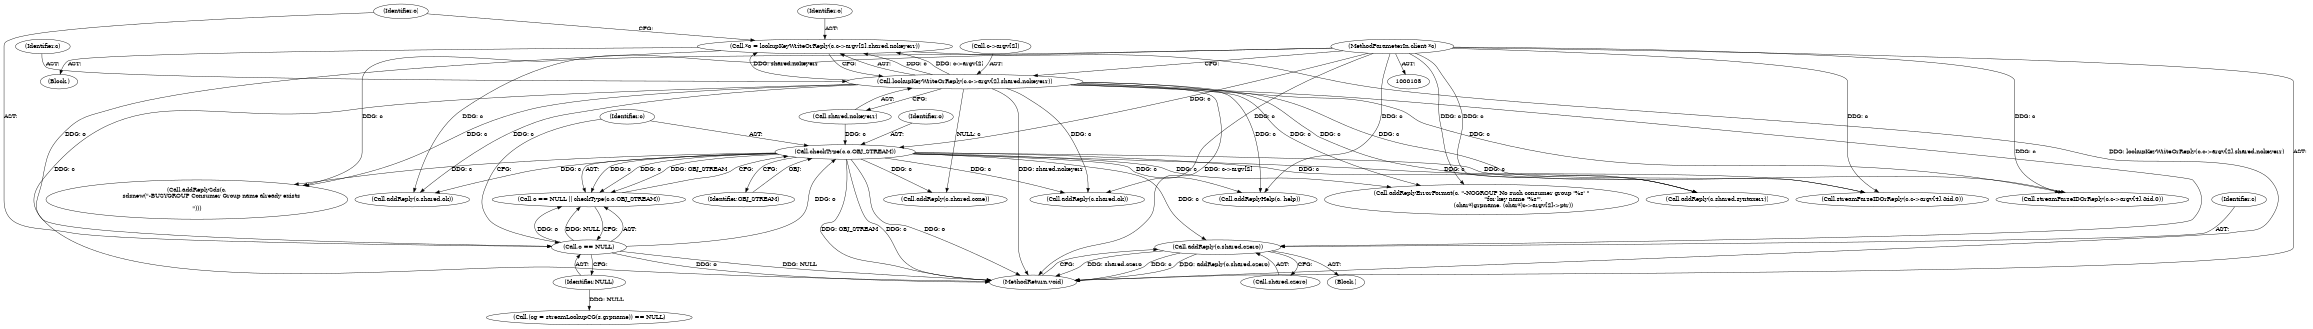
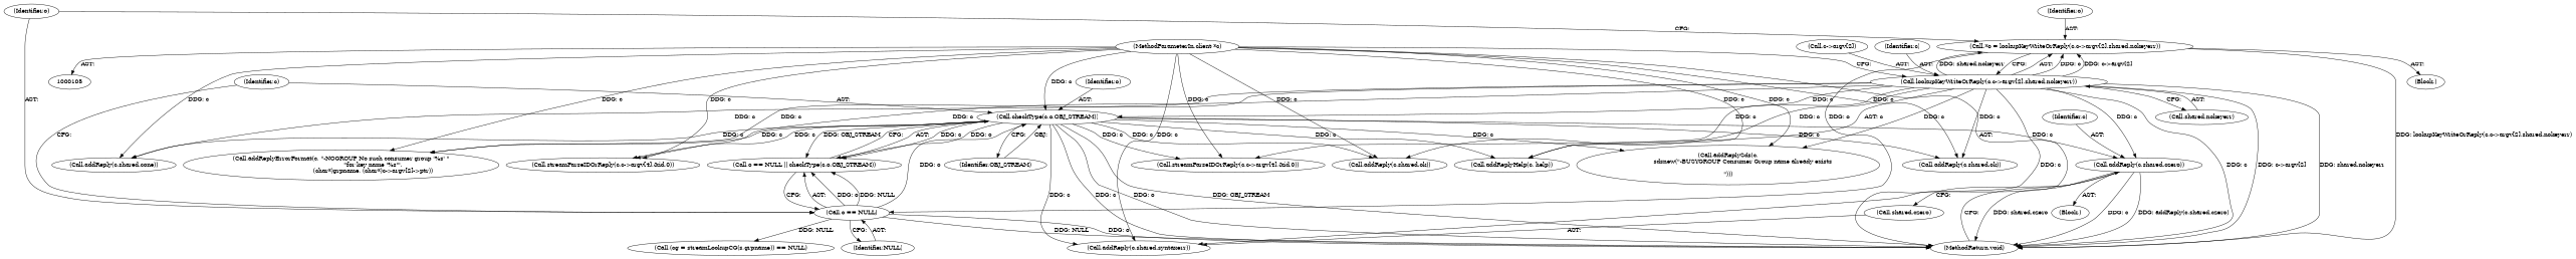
  digraph {
    n1 [label="(Call,addReply(c,shared.czero))"]
    n2 [label="(Call,shared.czero)"]
    n3 [label="(MethodReturn,void)"]
    n4 [label="(Block,)"]
    n5 [label="(Call,checkType(c,o,OBJ_STREAM))"]
    n6 [label="(Call,o == NULL || checkType(c,o,OBJ_STREAM))"]
    n7 [label="(Call,addReplySds(c,\n                sdsnew(\"-BUSYGROUP Consumer Group name already exists\r\n\")))"]
    n8 [label="(Call,addReply(c,shared.cone))"]
    n9 [label="(Call,streamParseIDOrReply(c,c->argv[4],&id,0))"]
    n10 [label="(Call,addReplyErrorFormat(c, \"-NOGROUP No such consumer group '%s' \"\n                                   \"for key name '%s'\",\n                                   (char*)grpname, (char*)c->argv[2]->ptr))"]
    n11 [label="(Call,streamParseIDOrReply(c,c->argv[4],&id,0))"]
    n12 [label="(Call,addReply(c,shared.ok))"]
    n13 [label="(Call,addReplyHelp(c, help))"]
    n14 [label="(Call,addReply(c,shared.syntaxerr))"]
    n15 [label="(Identifier,OBJ_STREAM)"]
    n16 [label="(Call,addReply(c,shared.ok))"]
    n17 [label="(Call,o == NULL)"]
    n18 [label="(Call,lookupKeyWriteOrReply(c,c->argv[2],shared.nokeyerr))"]
    n19 [label="(Call,*o = lookupKeyWriteOrReply(c,c->argv[2],shared.nokeyerr))"]
    n20 [label="(Call,shared.nokeyerr)"]
    n21 [label="(Block,)"]
    n22 [label="(MethodParameterIn,client *c)"]
    1000105
    n24 [label="(Call,(cg = streamLookupCG(s,grpname)) == NULL)"]
    n25 [label="(Identifier,NULL)"]
    n26 [label="(Identifier,c)"]
    n27 [label="(Identifier,o)"]
    n28 [label="(Identifier,c)"]
    n29 [label="(Call,c->argv[2])"]
    n30 [label="(Identifier,c)"]
    n31 [label="(Identifier,o)"]
    n32 [label="(Identifier,o)"]
    n1 -> n2 [label="CFG: "]
    n1 -> n3 [label="DDG: shared.czero"]
    n1 -> n3 [label="DDG: c"]
    n1 -> n3 [label="DDG: addReply(c,shared.czero)"]
    n1 -> n4 [label="AST: "]
-   n2 -> n1 [label="AST: "]
+   n2 -> n14 [label="AST: "]
    n3 -> n1 [label="CFG: "]
    n5 -> n1 [label="DDG: c"]
    n5 -> n3 [label="DDG: c"]
    n5 -> n3 [label="DDG: o"]
    n5 -> n3 [label="DDG: OBJ_STREAM"]
    n5 -> n6 [label="AST: "]
    n5 -> n6 [label="DDG: c"]
    n5 -> n6 [label="DDG: o"]
    n5 -> n6 [label="DDG: OBJ_STREAM"]
    n5 -> n7 [label="DDG: c"]
    n5 -> n8 [label="DDG: c"]
    n5 -> n9 [label="DDG: c"]
    n5 -> n10 [label="DDG: c"]
    n5 -> n11 [label="DDG: c"]
    n5 -> n12 [label="DDG: c"]
    n5 -> n13 [label="DDG: c"]
    n5 -> n14 [label="DDG: c"]
    n5 -> n15 [label="CFG: "]
    n5 -> n16 [label="DDG: c"]
    n6 -> n5 [label="CFG: "]
    n6 -> n17 [label="CFG: "]
    n15 -> n5 [label="OBJ: "]
    n17 -> n3 [label="DDG: NULL"]
    n17 -> n3 [label="DDG: o"]
    n17 -> n5 [label="DDG: o"]
    n17 -> n6 [label="AST: "]
    n17 -> n6 [label="DDG: o"]
    n17 -> n6 [label="DDG: NULL"]
-   n25 -> n24 [label="DDG: NULL"]
+   n17 -> n24 [label="DDG: NULL"]
    n17 -> n25 [label="CFG: "]
    n18 -> n1 [label="DDG: c"]
    n18 -> n3 [label="DDG: c"]
    n18 -> n3 [label="DDG: c->argv[2]"]
    n18 -> n3 [label="DDG: shared.nokeyerr"]
-   n20 -> n5 [label="DDG: c"]
+   n18 -> n5 [label="DDG: c"]
    n18 -> n7 [label="DDG: c"]
-   n18 -> n8 [label="NULL: c"]
+   n18 -> n8 [label="DDG: c"]
    n18 -> n9 [label="DDG: c"]
    n18 -> n10 [label="DDG: c"]
    n18 -> n11 [label="DDG: c"]
    n18 -> n12 [label="DDG: c"]
-   n18 -> n13 [label="DDG: c"]
+   n18 -> n13 [label="AST: c"]
    n18 -> n14 [label="DDG: c"]
    n18 -> n16 [label="DDG: c"]
    n18 -> n19 [label="AST: "]
    n18 -> n19 [label="DDG: c"]
    n18 -> n19 [label="DDG: c->argv[2]"]
    n18 -> n19 [label="DDG: shared.nokeyerr"]
    n18 -> n20 [label="CFG: "]
    n19 -> n3 [label="DDG: lookupKeyWriteOrReply(c,c->argv[2],shared.nokeyerr)"]
    n19 -> n17 [label="DDG: o"]
    n19 -> n18 [label="CFG: "]
    n19 -> n21 [label="AST: "]
    n20 -> n18 [label="AST: "]
    n22 -> n3 [label="AST: "]
    n22 -> n5 [label="DDG: c"]
    n22 -> n7 [label="DDG: c"]
+   n22 -> n8 [label="DDG: c"]
    n22 -> n9 [label="DDG: c"]
    n22 -> n10 [label="DDG: c"]
    n22 -> n11 [label="DDG: c"]
    n22 -> n12 [label="DDG: c"]
    n22 -> n13 [label="DDG: c"]
    n22 -> n14 [label="DDG: c"]
    n22 -> n16 [label="DDG: c"]
    n22 -> n18 [label="CFG: "]
    n22 -> 1000105 [label="AST: "]
    n25 -> n17 [label="AST: "]
    n26 -> n1 [label="AST: "]
    n27 -> n19 [label="AST: "]
    n28 -> n5 [label="AST: "]
    n28 -> n17 [label="CFG: "]
    n29 -> n18 [label="AST: "]
    n30 -> n18 [label="AST: "]
    n31 -> n5 [label="AST: "]
    n32 -> n17 [label="AST: "]
    n32 -> n19 [label="CFG: "]
  }
